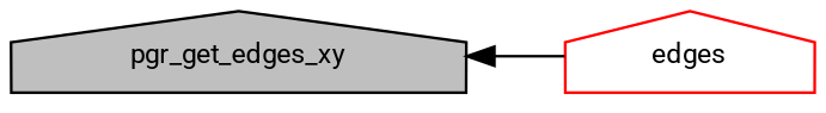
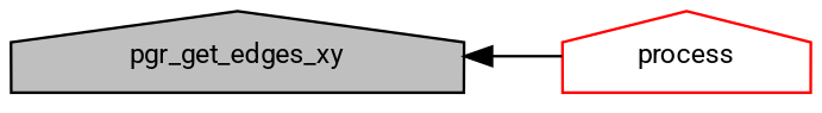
  digraph {
    rankdir=LR
    fontname=Roboto
    node [fontname=Roboto fontsize=10 shape=house style=filled]
    n1 [color=black fillcolor=grey75 fontcolor=black height=0.2 label=pgr_get_edges_xy width=0.4]
-   n2 [color=red fillcolor=white height=0.2 label=edges width=0.4]
+   n2 [color=red fillcolor=white height=0.2 label=process width=0.4]
    n1 -> n2 [color=black dir=back fontname=Roboto fontsize=10 labelfontname=Helvetica labelfontsize=10 style=solid]
  }
